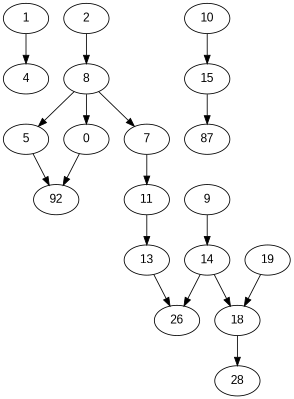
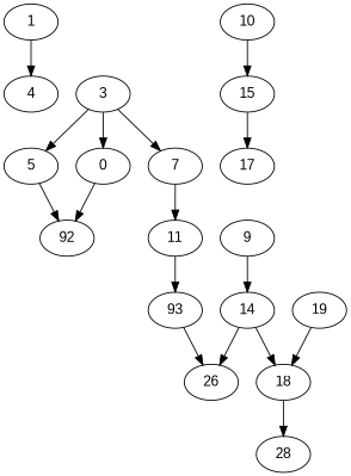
  digraph {
    fontname="Liberation Sans"
    node [alpha=0.05 fontname="Liberation Sans"]
    edge [fontname="Liberation Sans"]
    1 [alpha=0.09 expect_size=13945856]
    4 [alpha=0.04 expect_size=7611392]
-   2 [alpha=0.08 expect_size=35261440]
-   3 [alpha=0.10 expect_size=25949184 label=8]
+   3 [alpha=0.10 expect_size=25949184]
    5 [alpha=0.01 expect_size=36450304]
    n6 [expect_size=26460160 label=0]
    7 [expect_size=41930752]
    n8 [alpha=0.15 expect_size=23548928 label=92]
    11 [expect_size=50672640]
-   13 [alpha=0.04 expect_size=42433536]
+   13 [alpha=0.04 expect_size=42433536 label=93]
    9 [alpha=0.16 expect_size=23352320]
    14 [alpha=0.19 expect_size=18522112]
    10 [expect_size=50908160]
    15 [alpha=0.15 expect_size=27724800]
    n15 [alpha=0.14 expect_size=29160448 label=26]
-   17 [alpha=0.04 expect_size=40583168 label=87]
+   17 [alpha=0.04 expect_size=40583168]
    18 [alpha=0.19 expect_size=51294208]
    n18 [alpha=0.19 expect_size=9644032 label=28]
    19 [alpha=0.15 expect_size=18373632]
    1 -> 4
-   2 -> 3
    3 -> 5
    3 -> n6
    3 -> 7
    5 -> n8
    n6 -> n8
    7 -> 11
    11 -> 13
    13 -> n15
    9 -> 14
    14 -> n15
    14 -> 18
    10 -> 15
    15 -> 17
    18 -> n18
    19 -> 18
  }
